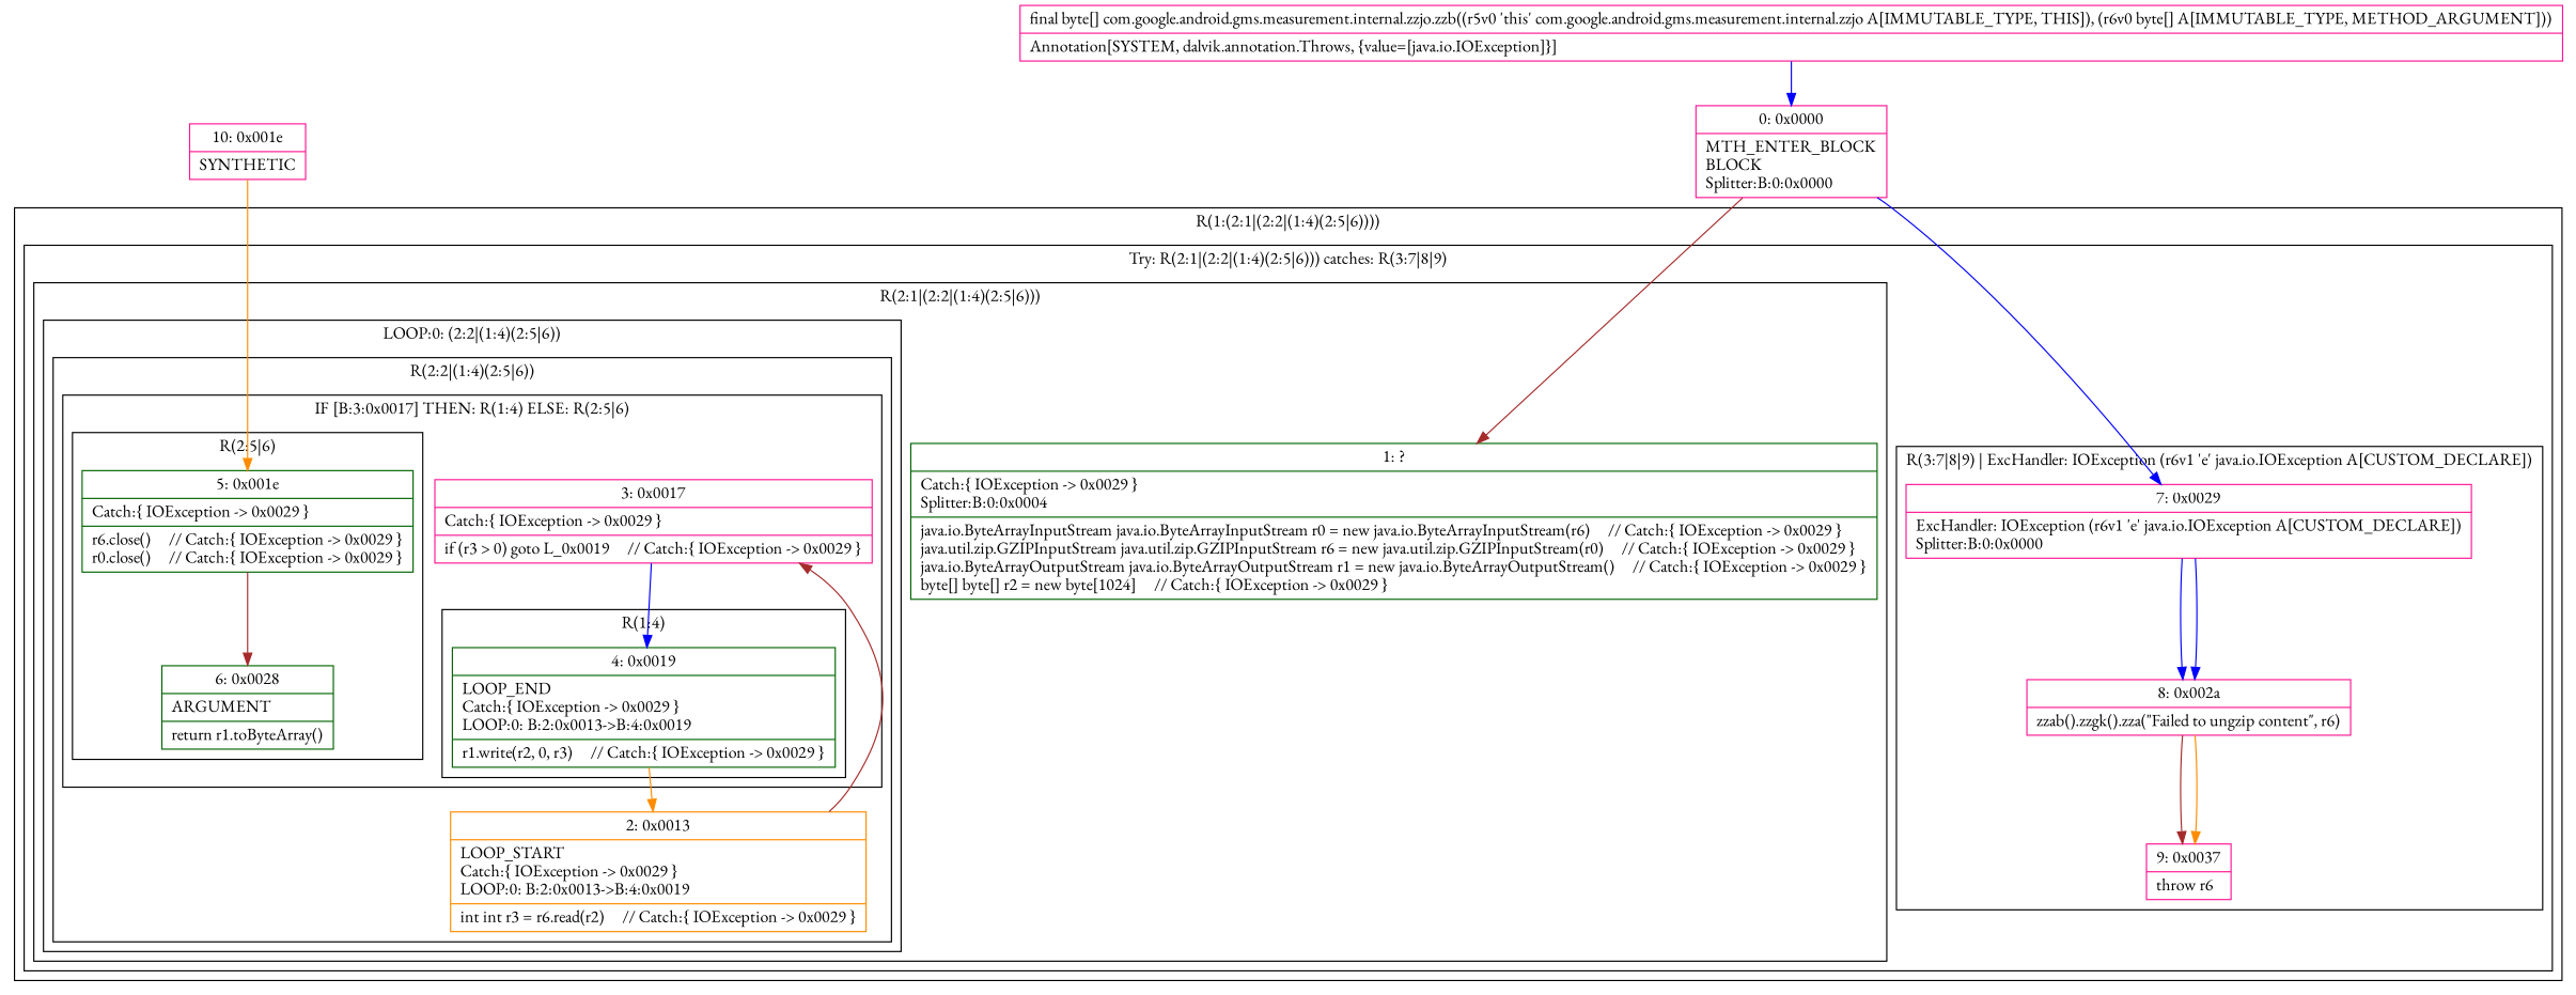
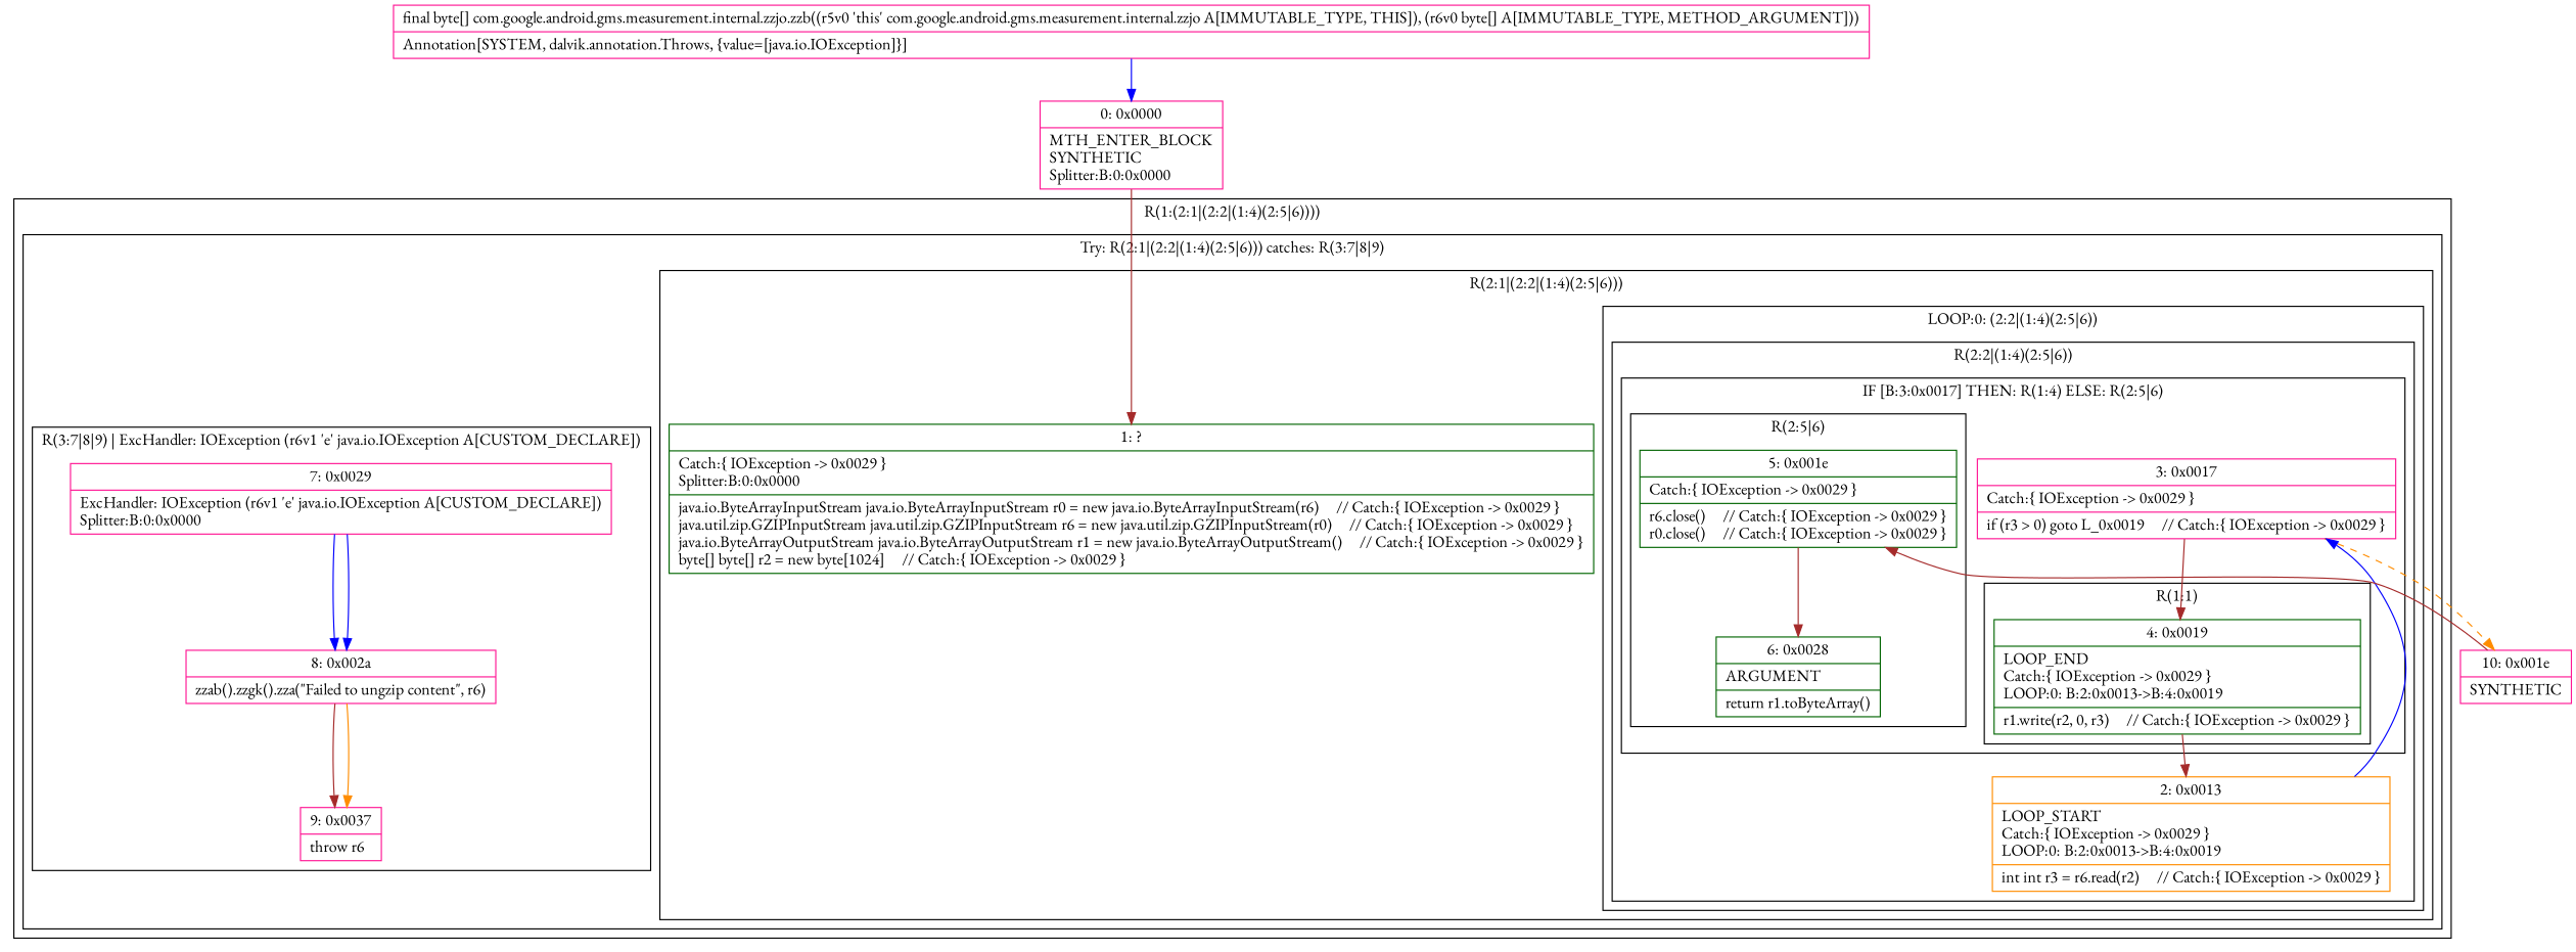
  digraph {
    fontname="EB Garamond"
    node [color=deeppink fontname="EB Garamond" shape=record]
    edge [color=blue fontname="EB Garamond"]
    n1 [color=darkgreen label="{4\:\ 0x0019|LOOP_END\lCatch:\{ IOException \-\> 0x0029 \}\lLOOP:0: B:2:0x0013\-\>B:4:0x0019\l|r1.write(r2, 0, r3)     \/\/ Catch:\{ IOException \-\> 0x0029 \}\l}"]
    n2 [color=darkgreen label="{5\:\ 0x001e|Catch:\{ IOException \-\> 0x0029 \}\l|r6.close()     \/\/ Catch:\{ IOException \-\> 0x0029 \}\lr0.close()     \/\/ Catch:\{ IOException \-\> 0x0029 \}\l}"]
    n3 [color=darkgreen label="{6\:\ 0x0028|ARGUMENT\l|return r1.toByteArray()\l}"]
    n4 [label="{3\:\ 0x0017|Catch:\{ IOException \-\> 0x0029 \}\l|if (r3 \> 0) goto L_0x0019     \/\/ Catch:\{ IOException \-\> 0x0029 \}\l}"]
    n5 [color=darkorange label="{2\:\ 0x0013|LOOP_START\lCatch:\{ IOException \-\> 0x0029 \}\lLOOP:0: B:2:0x0013\-\>B:4:0x0019\l|int int r3 = r6.read(r2)     \/\/ Catch:\{ IOException \-\> 0x0029 \}\l}"]
-   n6 [color=darkgreen label="{1\:\ ?|Catch:\{ IOException \-\> 0x0029 \}\lSplitter:B:0:0x0004\l|java.io.ByteArrayInputStream java.io.ByteArrayInputStream r0 = new java.io.ByteArrayInputStream(r6)     \/\/ Catch:\{ IOException \-\> 0x0029 \}\ljava.util.zip.GZIPInputStream java.util.zip.GZIPInputStream r6 = new java.util.zip.GZIPInputStream(r0)     \/\/ Catch:\{ IOException \-\> 0x0029 \}\ljava.io.ByteArrayOutputStream java.io.ByteArrayOutputStream r1 = new java.io.ByteArrayOutputStream()     \/\/ Catch:\{ IOException \-\> 0x0029 \}\lbyte[] byte[] r2 = new byte[1024]     \/\/ Catch:\{ IOException \-\> 0x0029 \}\l}"]
+   n6 [color=darkgreen label="{1\:\ ?|Catch:\{ IOException \-\> 0x0029 \}\lSplitter:B:0:0x0000\l|java.io.ByteArrayInputStream java.io.ByteArrayInputStream r0 = new java.io.ByteArrayInputStream(r6)     \/\/ Catch:\{ IOException \-\> 0x0029 \}\ljava.util.zip.GZIPInputStream java.util.zip.GZIPInputStream r6 = new java.util.zip.GZIPInputStream(r0)     \/\/ Catch:\{ IOException \-\> 0x0029 \}\ljava.io.ByteArrayOutputStream java.io.ByteArrayOutputStream r1 = new java.io.ByteArrayOutputStream()     \/\/ Catch:\{ IOException \-\> 0x0029 \}\lbyte[] byte[] r2 = new byte[1024]     \/\/ Catch:\{ IOException \-\> 0x0029 \}\l}"]
    n7 [label="{7\:\ 0x0029|ExcHandler: IOException (r6v1 'e' java.io.IOException A[CUSTOM_DECLARE])\lSplitter:B:0:0x0000\l}"]
    n8 [label="{8\:\ 0x002a|zzab().zzgk().zza(\"Failed to ungzip content\", r6)\l}"]
    n9 [label="{9\:\ 0x0037|throw r6\l}"]
    n10 [label="{10\:\ 0x001e|SYNTHETIC\l}"]
-   n11 [label="{0\:\ 0x0000|MTH_ENTER_BLOCK\lBLOCK\lSplitter:B:0:0x0000\l}"]
+   n11 [label="{0\:\ 0x0000|MTH_ENTER_BLOCK\lSYNTHETIC\lSplitter:B:0:0x0000\l}"]
    n12 [label="{final byte[] com.google.android.gms.measurement.internal.zzjo.zzb((r5v0 'this' com.google.android.gms.measurement.internal.zzjo A[IMMUTABLE_TYPE, THIS]), (r6v0 byte[] A[IMMUTABLE_TYPE, METHOD_ARGUMENT]))  | Annotation[SYSTEM, dalvik.annotation.Throws, \{value=[java.io.IOException]\}]\l}"]
    subgraph cluster_1 {
      label="R(1:(2:1|(2:2|(1:4)(2:5|6))))"
      subgraph cluster_2 {
        label="Try: R(2:1|(2:2|(1:4)(2:5|6))) catches: R(3:7|8|9)"
        subgraph cluster_3 {
          label="R(2:1|(2:2|(1:4)(2:5|6)))"
          n6
          subgraph cluster_4 {
            label="LOOP:0: (2:2|(1:4)(2:5|6))"
            subgraph cluster_5 {
              label="R(2:2|(1:4)(2:5|6))"
              n5
              subgraph cluster_6 {
                label="IF [B:3:0x0017] THEN: R(1:4) ELSE: R(2:5|6)"
                n4
                subgraph cluster_7 {
-                 label="R(1:4)"
+                 label="R(1:1)"
                  n1
                }
                subgraph cluster_8 {
                  label="R(2:5|6)"
                  n2
                  n3
                }
              }
            }
          }
        }
        subgraph cluster_9 {
          label="R(3:7|8|9) | ExcHandler: IOException (r6v1 'e' java.io.IOException A[CUSTOM_DECLARE])\l"
          n7
          n8
          n9
        }
      }
    }
    subgraph cluster_10 {
      label="R(3:7|8|9) | ExcHandler: IOException (r6v1 'e' java.io.IOException A[CUSTOM_DECLARE])\l"
    }
-   n1 -> n5 [color=darkorange]
+   n1 -> n5 [color=brown]
    n2 -> n3 [color=brown]
-   n4 -> n1
-   n5 -> n4 [color=brown]
+   n4 -> n1 [color=brown]
+   n4 -> n10 [color=darkorange style=dashed]
+   n5 -> n4
    n7 -> n8
    n7 -> n8
    n8 -> n9 [color=brown]
    n8 -> n9 [color=darkorange]
-   n10 -> n2 [color=darkorange]
+   n10 -> n2 [color=brown]
    n11 -> n6 [color=brown]
-   n11 -> n7
    n12 -> n11
  }
